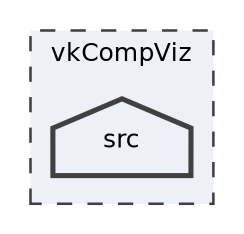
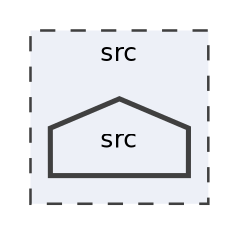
  digraph {
    compound=true
    fontname="DejaVu Sans"
    n1 [color=grey25 fillcolor="#edf0f7" fontname="DejaVu Sans" fontsize=10 height=0.2 label=src shape=house style="filled,bold" width=0.4]
    subgraph cluster_1 {
      bgcolor="#edf0f7"
      fontsize=10
-     label=vkCompViz
+     label=src
      pencolor=grey25
      style="filled,dashed"
      n1
    }
  }
